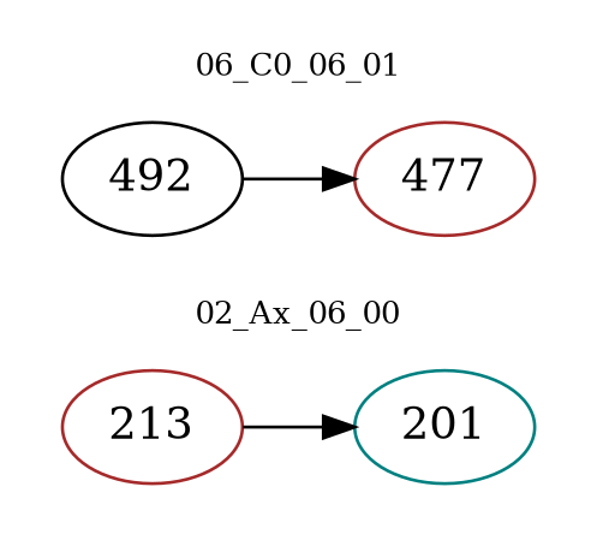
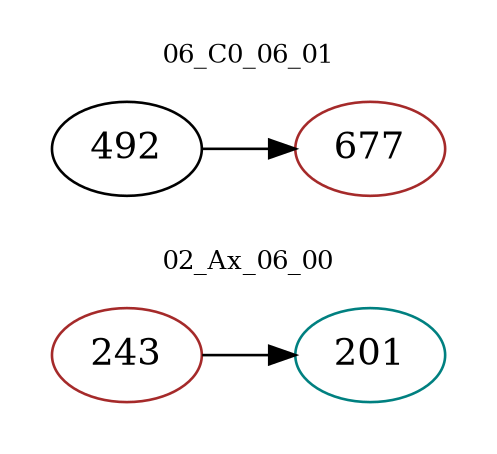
  digraph {
    rankdir=LR
    node [color=brown]
    edge [color=black]
-   n1 [label=213]
+   n1 [label=243]
    n2 [color=teal label=201]
    n3 [color=black label=492]
-   n4 [label=477]
+   n4 [label=677]
    subgraph cluster_1 {
      color=white
      fontsize=10
      label="02_Ax_06_00"
      n1
      n2
    }
    subgraph cluster_2 {
      color=white
      fontsize=10
      label="06_C0_06_01"
      n3
      n4
    }
    n1 -> n2
    n3 -> n4
  }
